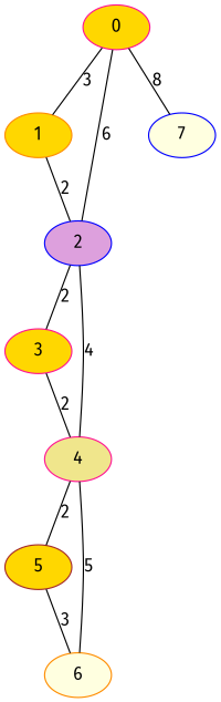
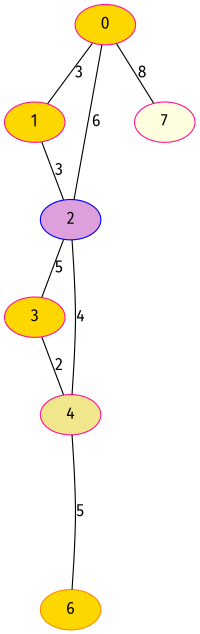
  graph {
    fontname="Fira Sans"
    node [color=deeppink fillcolor=gold fontname="Fira Sans" style=filled weight=1]
    edge [fontname="Fira Sans"]
-   1 [color=darkorange]
+   1
    0
    2 [color=blue fillcolor=plum]
-   7 [color=blue fillcolor=lightyellow weight=4]
+   7 [fillcolor=lightyellow weight=4]
    3
    4 [fillcolor=khaki]
-   5 [color=brown]
-   6 [color=darkorange fillcolor=lightyellow]
-   1 -- 2 [label=2]
+   6 [color=darkorange]
+   1 -- 2 [label=3]
    0 -- 1 [label=3]
    0 -- 2 [label=6]
    0 -- 7 [label=8]
-   2 -- 3 [label=2]
+   2 -- 3 [label=5]
    2 -- 4 [label=4]
    3 -- 4 [label=2]
-   4 -- 5 [label=2]
    4 -- 6 [label=5]
-   5 -- 6 [label=3]
  }
